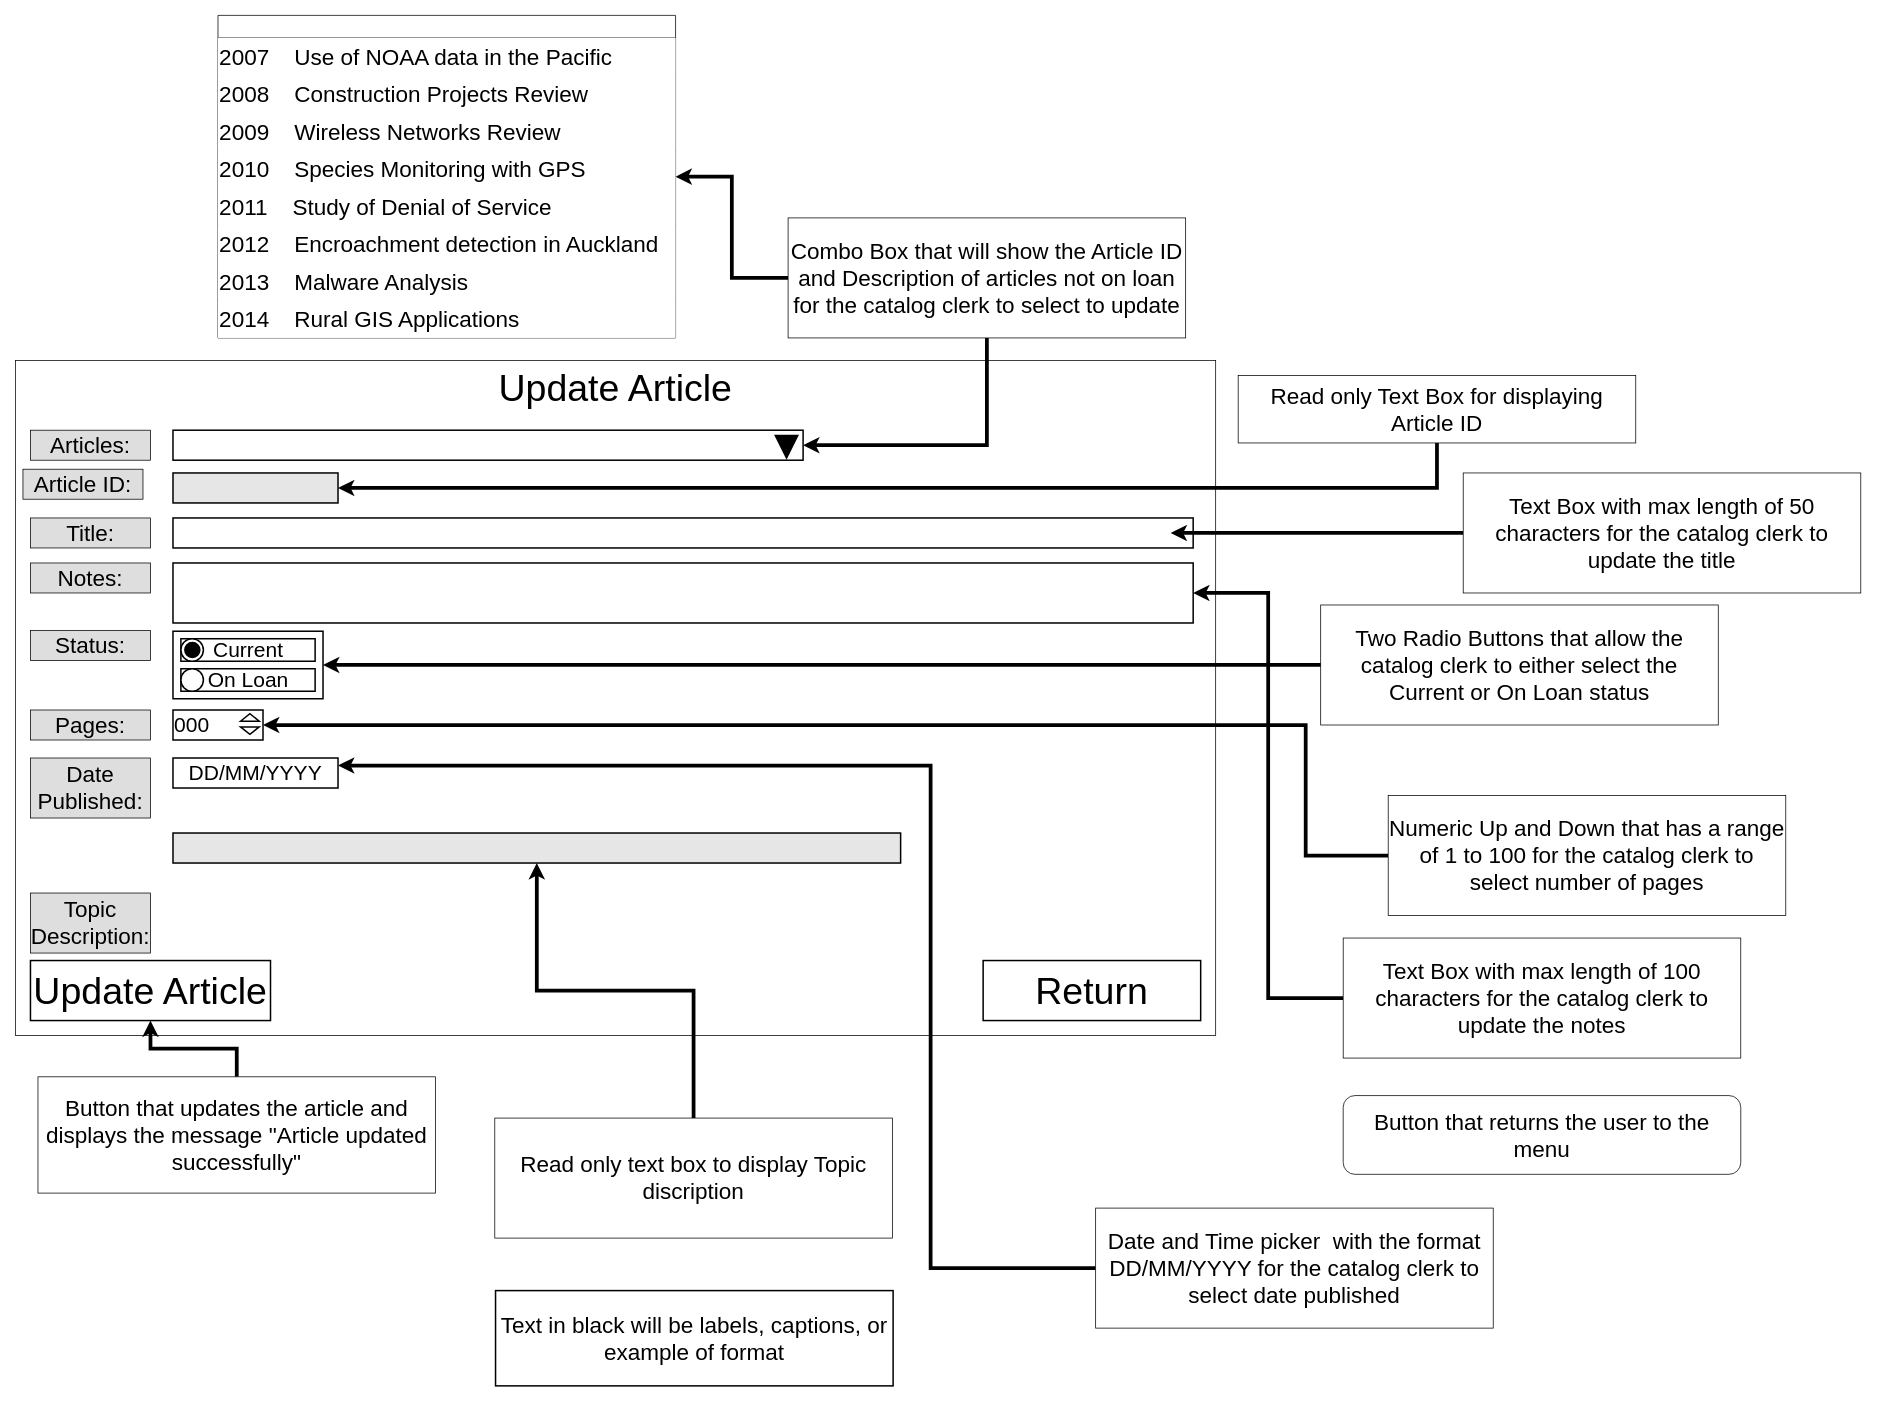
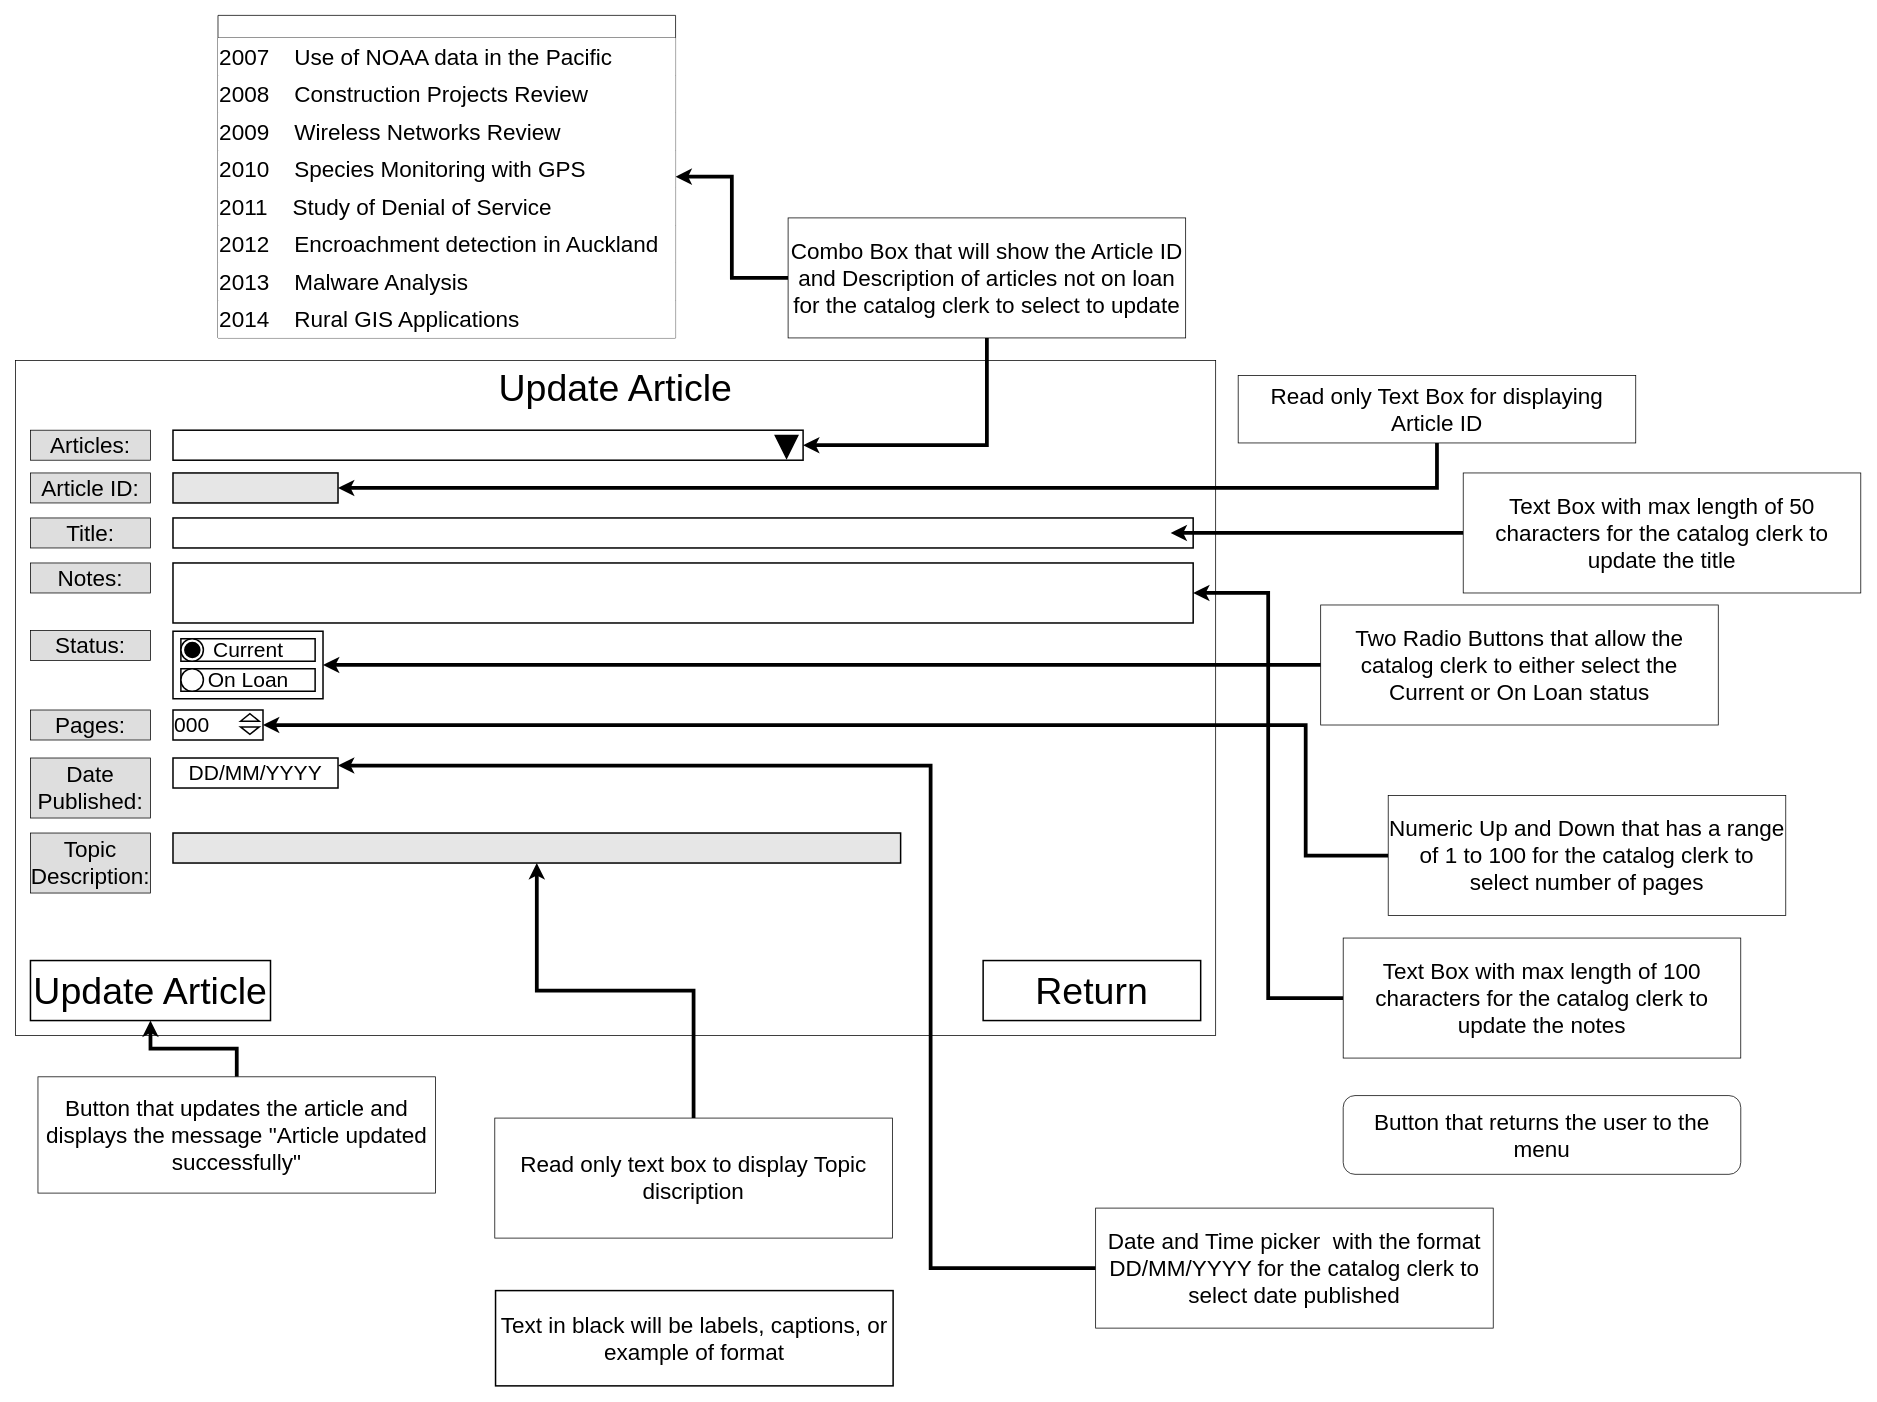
  <mxCell id="0" />
  <mxCell id="1" parent="0" />
  <mxCell id="2" value="Update Article" style="whiteSpace=wrap;html=1;fontSize=50;verticalAlign=top;movable=0;resizable=0;rotatable=0;deletable=0;editable=0;locked=1;connectable=0;" parent="1" vertex="1"><mxGeometry width="1600" height="900" as="geometry" x="20" y="480" /></mxCell>
  <mxCell id="3" value="" style="rounded=0;whiteSpace=wrap;html=1;strokeColor=default;fontSize=28;align=left;strokeWidth=2;" parent="1" vertex="1"><mxGeometry x="230" y="750" width="1360" height="80" as="geometry" /></mxCell>
  <mxCell id="4" value="" style="rounded=0;whiteSpace=wrap;html=1;strokeColor=default;fontSize=28;align=left;strokeWidth=2;" parent="1" vertex="1"><mxGeometry x="230" y="690" width="1360" height="40" as="geometry" /></mxCell>
  <mxCell id="5" value="" style="group;fontSize=28;align=center;" parent="1" vertex="1" connectable="0"><mxGeometry x="230" y="841" width="200" height="105" as="geometry" /></mxCell>
  <mxCell id="6" value="" style="rounded=0;whiteSpace=wrap;html=1;fontSize=28;align=center;strokeWidth=2;" parent="5" vertex="1"><mxGeometry width="200" height="90" as="geometry" /></mxCell>
  <mxCell id="7" value="" style="group;fontSize=28;" parent="5" vertex="1" connectable="0"><mxGeometry x="10.526" y="10" width="178.947" height="95" as="geometry" /></mxCell>
  <mxCell id="8" value="" style="group;fontSize=28;" parent="7" vertex="1" connectable="0"><mxGeometry width="178.947" height="95" as="geometry" /></mxCell>
  <mxCell id="9" value="Current" style="rounded=0;whiteSpace=wrap;html=1;fontSize=28;align=center;strokeWidth=2;" parent="8" vertex="1"><mxGeometry width="178.947" height="30" as="geometry" /></mxCell>
  <mxCell id="10" value="" style="ellipse;whiteSpace=wrap;html=1;aspect=fixed;fontSize=28;align=center;strokeWidth=2;" parent="8" vertex="1"><mxGeometry width="30" height="30" as="geometry" /></mxCell>
  <mxCell id="11" value="" style="ellipse;whiteSpace=wrap;html=1;aspect=fixed;fillColor=#000000;fontSize=28;align=center;strokeWidth=2;" parent="8" vertex="1"><mxGeometry x="5.263" y="5" width="20" height="20" as="geometry" /></mxCell>
  <mxCell id="12" value="" style="group;fontSize=28;align=center;strokeWidth=2;" parent="7" vertex="1" connectable="0"><mxGeometry y="40" width="178.947" height="30" as="geometry" /></mxCell>
  <mxCell id="13" value="On Loan" style="rounded=0;whiteSpace=wrap;html=1;fontSize=28;align=center;strokeWidth=2;" parent="12" vertex="1"><mxGeometry width="178.947" height="30" as="geometry" /></mxCell>
  <mxCell id="14" value="" style="ellipse;whiteSpace=wrap;html=1;aspect=fixed;fontSize=28;align=center;strokeWidth=2;" parent="12" vertex="1"><mxGeometry width="30" height="30" as="geometry" /></mxCell>
  <mxCell id="15" value="" style="group;fontSize=28;strokeWidth=2;" parent="1" vertex="1" connectable="0"><mxGeometry x="230" y="946" width="120" height="40" as="geometry" /></mxCell>
  <mxCell id="16" value="&lt;div style=&quot;font-size: 28px;&quot;&gt;000&lt;br style=&quot;font-size: 28px;&quot;&gt;&lt;/div&gt;" style="rounded=0;whiteSpace=wrap;html=1;fontSize=28;align=left;strokeWidth=2;" parent="15" vertex="1"><mxGeometry width="120" height="40" as="geometry" /></mxCell>
  <mxCell id="17" value="" style="triangle;whiteSpace=wrap;html=1;rotation=-90;fontSize=28;strokeWidth=2;" parent="15" vertex="1"><mxGeometry x="97.5" y="-2.5" width="10" height="25" as="geometry" /></mxCell>
  <mxCell id="18" value="" style="triangle;whiteSpace=wrap;html=1;rotation=90;fontSize=28;strokeWidth=2;" parent="15" vertex="1"><mxGeometry x="97.5" y="15" width="10" height="25" as="geometry" /></mxCell>
  <mxCell id="19" value="DD/MM/YYYY" style="rounded=0;whiteSpace=wrap;html=1;fontSize=28;strokeWidth=2;" parent="1" vertex="1"><mxGeometry x="230" y="1010" width="220" height="40" as="geometry" /></mxCell>
  <mxCell id="20" value="Title:" style="rounded=0;whiteSpace=wrap;html=1;fontSize=30;fillColor=#DEDEDE;" parent="1" vertex="1"><mxGeometry x="40" y="690" width="160" height="40" as="geometry" /></mxCell>
  <mxCell id="21" value="Articles:" style="rounded=0;whiteSpace=wrap;html=1;fontSize=30;fillColor=#DEDEDE;" parent="1" vertex="1"><mxGeometry x="40" y="573" width="160" height="40" as="geometry" /></mxCell>
  <mxCell id="22" value="" style="rounded=0;whiteSpace=wrap;html=1;fontSize=28;align=left;strokeWidth=2;" parent="1" vertex="1"><mxGeometry x="230" y="573" width="840" height="40" as="geometry" /></mxCell>
  <mxCell id="23" value="" style="triangle;whiteSpace=wrap;html=1;rotation=90;fillColor=#000000;strokeWidth=2;" parent="1" vertex="1"><mxGeometry x="1032.94" y="580.06" width="30" height="30" as="geometry" /></mxCell>
  <mxCell id="24" value="Notes:" style="rounded=0;whiteSpace=wrap;html=1;fontSize=30;fillColor=#DEDEDE;" parent="1" vertex="1"><mxGeometry x="40" y="750" width="160" height="40" as="geometry" /></mxCell>
  <mxCell id="25" value="Status:" style="rounded=0;whiteSpace=wrap;html=1;fontSize=30;fillColor=#DEDEDE;" parent="1" vertex="1"><mxGeometry x="40" y="840" width="160" height="40" as="geometry" /></mxCell>
  <mxCell id="26" value="Pages:" style="rounded=0;whiteSpace=wrap;html=1;fontSize=30;fillColor=#DEDEDE;" parent="1" vertex="1"><mxGeometry x="40" y="946" width="160" height="40" as="geometry" /></mxCell>
  <mxCell id="27" value="Date &lt;br&gt;Published:" style="rounded=0;whiteSpace=wrap;html=1;fontSize=30;fillColor=#DEDEDE;" parent="1" vertex="1"><mxGeometry x="40" y="1010" width="160" height="80" as="geometry" /></mxCell>
  <mxCell id="28" value="Update Article" style="rounded=0;whiteSpace=wrap;html=1;fontSize=50;strokeWidth=2;" parent="1" vertex="1"><mxGeometry x="40" y="1280" width="320" height="80" as="geometry" /></mxCell>
  <mxCell id="29" value="Return" style="rounded=0;whiteSpace=wrap;html=1;fontSize=50;strokeWidth=2;" parent="1" vertex="1"><mxGeometry x="1310" y="1280" width="290" height="80" as="geometry" /></mxCell>
  <mxCell id="30" value="Button that returns the user to the menu" style="whiteSpace=wrap;html=1;fontSize=30;rounded=1;" parent="1" vertex="1"><mxGeometry x="1790" y="1460" width="530" height="105" as="geometry" /></mxCell>
  <mxCell id="31" style="edgeStyle=orthogonalEdgeStyle;rounded=0;orthogonalLoop=1;jettySize=auto;html=1;entryX=0.5;entryY=1;entryDx=0;entryDy=0;strokeWidth=5;" parent="1" source="32" target="28" edge="1"><mxGeometry relative="1" as="geometry" /></mxCell>
  <mxCell id="32" value="Button that updates the article and displays the message &quot;Article updated successfully&quot;" style="rounded=0;whiteSpace=wrap;html=1;fontSize=30;" parent="1" vertex="1"><mxGeometry x="50" y="1435" width="530" height="155" as="geometry" /></mxCell>
  <mxCell id="33" style="edgeStyle=orthogonalEdgeStyle;rounded=0;orthogonalLoop=1;jettySize=auto;html=1;strokeWidth=5;entryX=1;entryY=0.5;entryDx=0;entryDy=0;" parent="1" source="35" target="22" edge="1"><mxGeometry relative="1" as="geometry"><mxPoint x="1120" y="563" as="targetPoint" /></mxGeometry></mxCell>
  <mxCell id="34" style="edgeStyle=orthogonalEdgeStyle;rounded=0;orthogonalLoop=1;jettySize=auto;html=1;entryX=1;entryY=0.5;entryDx=0;entryDy=0;strokeWidth=5;" parent="1" source="35" target="36" edge="1"><mxGeometry relative="1" as="geometry" /></mxCell>
  <mxCell id="35" value="Combo Box that will show the Article ID and Description of articles not on loan for the catalog clerk to select to update" style="rounded=0;whiteSpace=wrap;html=1;fontSize=30;" parent="1" vertex="1"><mxGeometry x="1050" y="290" width="530" height="160" as="geometry" /></mxCell>
  <mxCell id="36" value="" style="swimlane;fontStyle=0;childLayout=stackLayout;horizontal=1;startSize=30;horizontalStack=0;resizeParent=1;resizeParentMax=0;resizeLast=0;collapsible=1;marginBottom=0;whiteSpace=wrap;html=1;fontSize=30;align=left;fillColor=default;" parent="1" vertex="1"><mxGeometry x="290" y="20" width="610" height="430" as="geometry"><mxRectangle x="1800" y="340" width="90" height="50" as="alternateBounds" /></mxGeometry></mxCell>
  <mxCell id="37" value="2007&amp;nbsp;&amp;nbsp;&amp;nbsp; Use of NOAA data in the Pacific" style="text;html=1;align=left;verticalAlign=middle;resizable=0;points=[];autosize=1;strokeColor=none;fillColor=default;fontSize=30;" parent="36" vertex="1"><mxGeometry y="30" width="610" height="50" as="geometry" /></mxCell>
  <mxCell id="38" value="2008    Construction Projects Review" style="text;html=1;align=left;verticalAlign=middle;resizable=0;points=[];autosize=1;strokeColor=none;fillColor=default;fontSize=30;" parent="36" vertex="1"><mxGeometry y="80" width="610" height="50" as="geometry" /></mxCell>
  <mxCell id="39" value="2009    Wireless Networks Review" style="text;html=1;align=left;verticalAlign=middle;resizable=0;points=[];autosize=1;strokeColor=none;fillColor=default;fontSize=30;" parent="36" vertex="1"><mxGeometry y="130" width="610" height="50" as="geometry" /></mxCell>
  <mxCell id="40" value="2010    Species Monitoring with GPS" style="text;html=1;align=left;verticalAlign=middle;resizable=0;points=[];autosize=1;strokeColor=none;fillColor=default;fontSize=30;" parent="36" vertex="1"><mxGeometry y="180" width="610" height="50" as="geometry" /></mxCell>
  <mxCell id="41" value="2011    Study of Denial of Service" style="text;html=1;align=left;verticalAlign=middle;resizable=0;points=[];autosize=1;strokeColor=none;fillColor=default;fontSize=30;" parent="36" vertex="1"><mxGeometry y="230" width="610" height="50" as="geometry" /></mxCell>
  <mxCell id="42" value="2012    Encroachment detection in Auckland" style="text;html=1;align=left;verticalAlign=middle;resizable=0;points=[];autosize=1;strokeColor=none;fillColor=default;fontSize=30;" parent="36" vertex="1"><mxGeometry y="280" width="610" height="50" as="geometry" /></mxCell>
  <mxCell id="43" value="2013    Malware Analysis" style="text;html=1;align=left;verticalAlign=middle;resizable=0;points=[];autosize=1;strokeColor=none;fillColor=default;fontSize=30;" parent="36" vertex="1"><mxGeometry y="330" width="610" height="50" as="geometry" /></mxCell>
  <mxCell id="44" value="2014    Rural GIS Applications" style="text;html=1;align=left;verticalAlign=middle;resizable=0;points=[];autosize=1;strokeColor=none;fillColor=default;fontSize=30;" parent="36" vertex="1"><mxGeometry y="380" width="610" height="50" as="geometry" /></mxCell>
  <mxCell id="45" style="edgeStyle=orthogonalEdgeStyle;rounded=0;orthogonalLoop=1;jettySize=auto;html=1;entryX=1;entryY=0.5;entryDx=0;entryDy=0;strokeWidth=5;exitX=0;exitY=0.5;exitDx=0;exitDy=0;" parent="1" source="46" edge="1"><mxGeometry relative="1" as="geometry"><Array as="points" /><mxPoint x="2720" y="930" as="sourcePoint" /><mxPoint x="1560" y="710" as="targetPoint" /></mxGeometry></mxCell>
  <mxCell id="46" value="Text Box with max length of 50 characters for the catalog clerk to update the title" style="rounded=0;whiteSpace=wrap;html=1;fontSize=30;" parent="1" vertex="1"><mxGeometry x="1950" y="630" width="530" height="160" as="geometry" /></mxCell>
  <mxCell id="47" style="edgeStyle=orthogonalEdgeStyle;rounded=0;orthogonalLoop=1;jettySize=auto;html=1;entryX=1;entryY=0.5;entryDx=0;entryDy=0;strokeWidth=5;" parent="1" source="48" target="3" edge="1"><mxGeometry relative="1" as="geometry"><Array as="points"><mxPoint x="1690" y="790" /></Array></mxGeometry></mxCell>
  <mxCell id="48" value="Text Box with max length of 100 characters for the catalog clerk to update the notes" style="rounded=0;whiteSpace=wrap;html=1;fontSize=30;" parent="1" vertex="1"><mxGeometry x="1790" y="1250" width="530" height="160" as="geometry" /></mxCell>
  <mxCell id="49" value="Two Radio Buttons that allow the catalog clerk to either select the Current or On Loan status " style="rounded=0;whiteSpace=wrap;html=1;fontSize=30;" parent="1" vertex="1"><mxGeometry x="1760" y="806" width="530" height="160" as="geometry" /></mxCell>
  <mxCell id="50" style="edgeStyle=orthogonalEdgeStyle;rounded=0;orthogonalLoop=1;jettySize=auto;html=1;strokeWidth=5;entryX=1;entryY=0.5;entryDx=0;entryDy=0;exitX=0;exitY=0.5;exitDx=0;exitDy=0;" parent="1" source="49" target="6" edge="1"><mxGeometry relative="1" as="geometry"><Array as="points" /><mxPoint x="1750" y="930" as="sourcePoint" /><mxPoint x="550" y="956" as="targetPoint" /></mxGeometry></mxCell>
  <mxCell id="51" style="edgeStyle=orthogonalEdgeStyle;rounded=0;orthogonalLoop=1;jettySize=auto;html=1;exitX=0;exitY=0.5;exitDx=0;exitDy=0;strokeWidth=5;entryX=1;entryY=0.5;entryDx=0;entryDy=0;" parent="1" source="52" target="16" edge="1"><mxGeometry relative="1" as="geometry"><Array as="points"><mxPoint x="1740" y="1140" /><mxPoint x="1740" y="966" /></Array><mxPoint x="620" y="983" as="targetPoint" /></mxGeometry></mxCell>
  <mxCell id="52" value="Numeric Up and Down that has a range of 1 to 100 for the catalog clerk to select number of pages" style="rounded=0;whiteSpace=wrap;html=1;fontSize=30;" parent="1" vertex="1"><mxGeometry x="1850" y="1060" width="530" height="160" as="geometry" /></mxCell>
  <mxCell id="53" style="edgeStyle=orthogonalEdgeStyle;rounded=0;orthogonalLoop=1;jettySize=auto;html=1;entryX=1;entryY=0.25;entryDx=0;entryDy=0;exitX=0;exitY=0.5;exitDx=0;exitDy=0;strokeWidth=5;" parent="1" source="54" target="19" edge="1"><mxGeometry relative="1" as="geometry"><Array as="points"><mxPoint x="1240" y="1690" /><mxPoint x="1240" y="1020" /></Array></mxGeometry></mxCell>
  <mxCell id="54" value="Date and Time picker&amp;nbsp; with the format DD/MM/YYYY for the catalog clerk to select date published" style="rounded=0;whiteSpace=wrap;html=1;fontSize=30;" parent="1" vertex="1"><mxGeometry x="1460" y="1610" width="530" height="160" as="geometry" /></mxCell>
  <mxCell id="55" value="Text in black will be labels, captions, or example of format" style="rounded=0;whiteSpace=wrap;html=1;fontSize=30;strokeWidth=2;" parent="1" vertex="1"><mxGeometry x="660" y="1720" width="530" height="127" as="geometry" /></mxCell>
- <mxCell id="56" value="Article ID:" style="rounded=0;whiteSpace=wrap;html=1;fontSize=30;fillColor=#DEDEDE;" parent="1" vertex="1"><mxGeometry x="30" y="625" width="160" height="40" as="geometry" /></mxCell>
+ <mxCell id="56" value="Article ID:" style="rounded=0;whiteSpace=wrap;html=1;fontSize=30;fillColor=#DEDEDE;" parent="1" vertex="1"><mxGeometry x="40" y="630" width="160" height="40" as="geometry" /></mxCell>
  <mxCell id="57" value="" style="rounded=0;whiteSpace=wrap;html=1;strokeColor=default;fontSize=28;align=left;strokeWidth=2;fillColor=#E6E6E6;" parent="1" vertex="1"><mxGeometry x="230" y="630" width="220" height="40" as="geometry" /></mxCell>
  <mxCell id="58" value="" style="rounded=0;whiteSpace=wrap;html=1;strokeColor=default;fontSize=28;align=left;strokeWidth=2;fillColor=#E6E6E6;" parent="1" vertex="1"><mxGeometry x="230" y="1110" width="970" height="40" as="geometry" /></mxCell>
- <mxCell id="59" value="Topic Description:" style="rounded=0;whiteSpace=wrap;html=1;fontSize=30;fillColor=#DEDEDE;" parent="1" vertex="1"><mxGeometry x="40" y="1190" width="160" height="80" as="geometry" /></mxCell>
+ <mxCell id="59" value="Topic Description:" style="rounded=0;whiteSpace=wrap;html=1;fontSize=30;fillColor=#DEDEDE;" parent="1" vertex="1"><mxGeometry x="40" y="1110" width="160" height="80" as="geometry" /></mxCell>
  <mxCell id="60" style="edgeStyle=orthogonalEdgeStyle;rounded=0;orthogonalLoop=1;jettySize=auto;html=1;strokeWidth=5;" parent="1" source="61" target="58" edge="1"><mxGeometry relative="1" as="geometry" /></mxCell>
  <mxCell id="61" value="Read only text box to display Topic discription" style="rounded=0;whiteSpace=wrap;html=1;fontSize=30;" parent="1" vertex="1"><mxGeometry x="659" y="1490" width="530" height="160" as="geometry" /></mxCell>
  <mxCell id="62" style="edgeStyle=orthogonalEdgeStyle;rounded=0;orthogonalLoop=1;jettySize=auto;html=1;exitX=0.5;exitY=1;exitDx=0;exitDy=0;entryX=1;entryY=0.5;entryDx=0;entryDy=0;strokeWidth=5;" parent="1" source="63" target="57" edge="1"><mxGeometry relative="1" as="geometry" /></mxCell>
  <mxCell id="63" value="Read only Text Box for displaying Article ID" style="rounded=0;whiteSpace=wrap;html=1;fontSize=30;" parent="1" vertex="1"><mxGeometry x="1650" y="500" width="530" height="90" as="geometry" /></mxCell>
